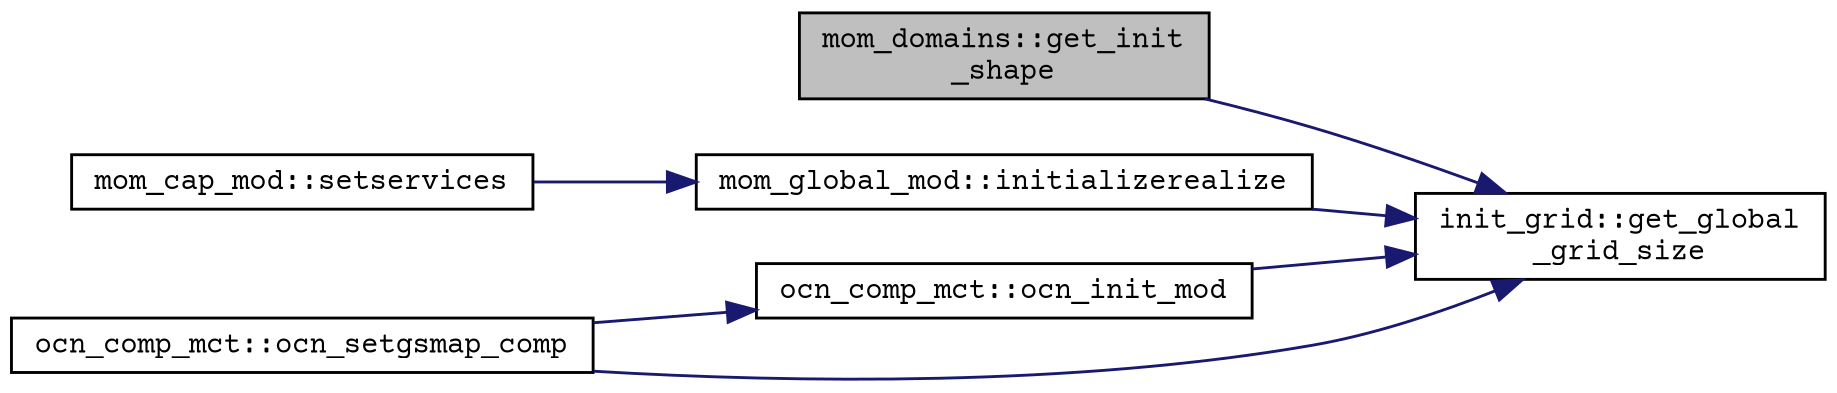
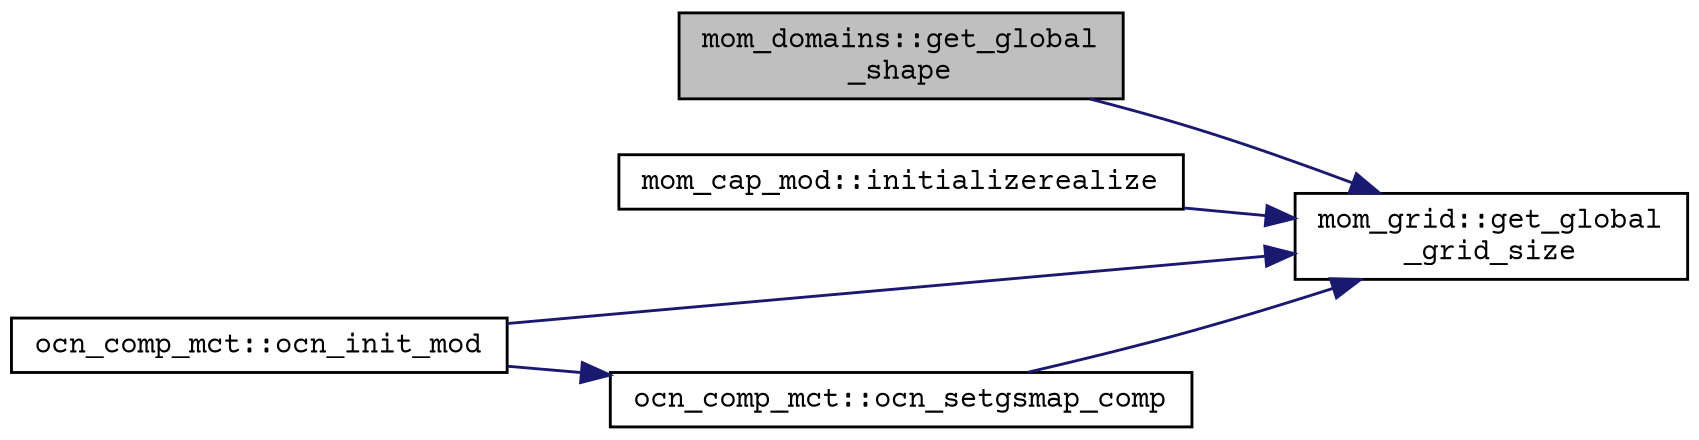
  digraph {
    fontname="Courier Prime"
    rankdir=RL
    node [color=black fillcolor=white fontname="Courier Prime" fontsize=10 shape=record style=filled]
    edge [color=midnightblue dir=back fontname="Courier Prime" fontsize=10 labelfontname=Helvetica labelfontsize=10 style=solid]
-   n1 [fillcolor=grey75 fontcolor=black height=0.2 label="mom_domains::get_init\l_shape" width=0.4]
-   n2 [height=0.2 label="init_grid::get_global\l_grid_size" width=0.4]
-   n3 [height=0.2 label="mom_global_mod::initializerealize" width=0.4]
+   n1 [fillcolor=grey75 fontcolor=black height=0.2 label="mom_domains::get_global\l_shape" width=0.4]
+   n2 [height=0.2 label="mom_grid::get_global\l_grid_size" width=0.4]
+   n3 [height=0.2 label="mom_cap_mod::initializerealize" width=0.4]
    n4 [height=0.2 label="ocn_comp_mct::ocn_init_mod" width=0.4]
    n5 [height=0.2 label="ocn_comp_mct::ocn_setgsmap_comp" width=0.4]
-   n6 [height=0.2 label="mom_cap_mod::setservices" width=0.4]
    n2 -> n1
    n2 -> n3
    n2 -> n4
    n2 -> n5
-   n3 -> n6
-   n4 -> n5
+   n5 -> n4
  }
